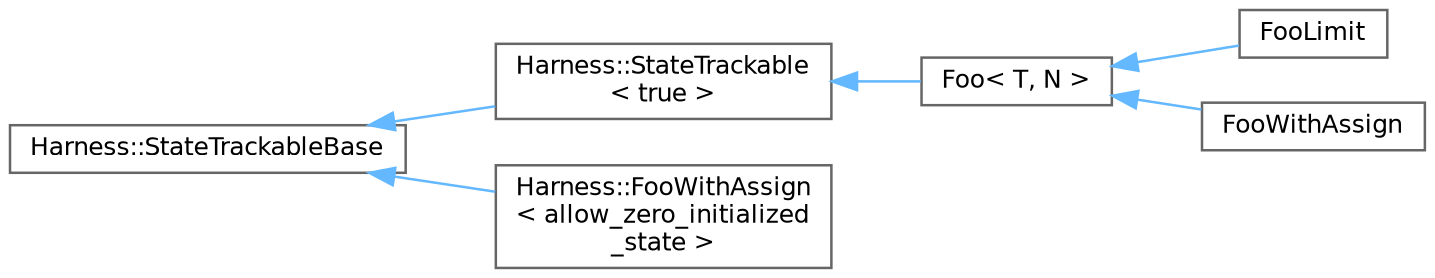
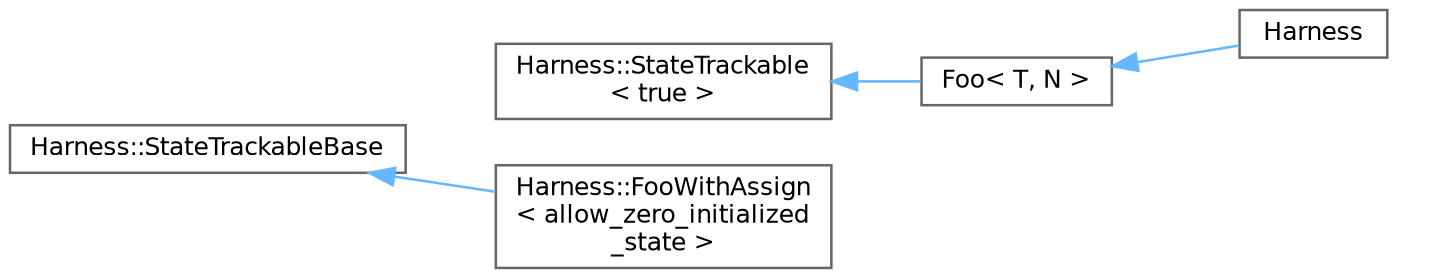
  digraph {
    rankdir=LR
    node [color=grey40 fillcolor=white fontname=Helvetica fontsize=10 shape=box style=filled]
    edge [color=steelblue1 dir=back fontname=Helvetica fontsize=10 labelfontname=Helvetica labelfontsize=10 style=solid]
-   n1 [height=0.2 label=FooLimit width=0.4]
+   n1 [height=0.2 label=Harness width=0.4]
    n2 [height=0.2 label="Foo\< T, N \>" width=0.4]
-   n3 [height=0.2 label=FooWithAssign width=0.4]
    n4 [height=0.2 label="Harness::StateTrackableBase" width=0.4]
    n5 [height=0.2 label="Harness::StateTrackable\l\< true \>" width=0.4]
    n6 [height=0.2 label="Harness::FooWithAssign\l\< allow_zero_initialized\l_state \>" width=0.4]
    n2 -> n1
-   n2 -> n3
-   n4 -> n5
    n4 -> n6
    n5 -> n2
  }
